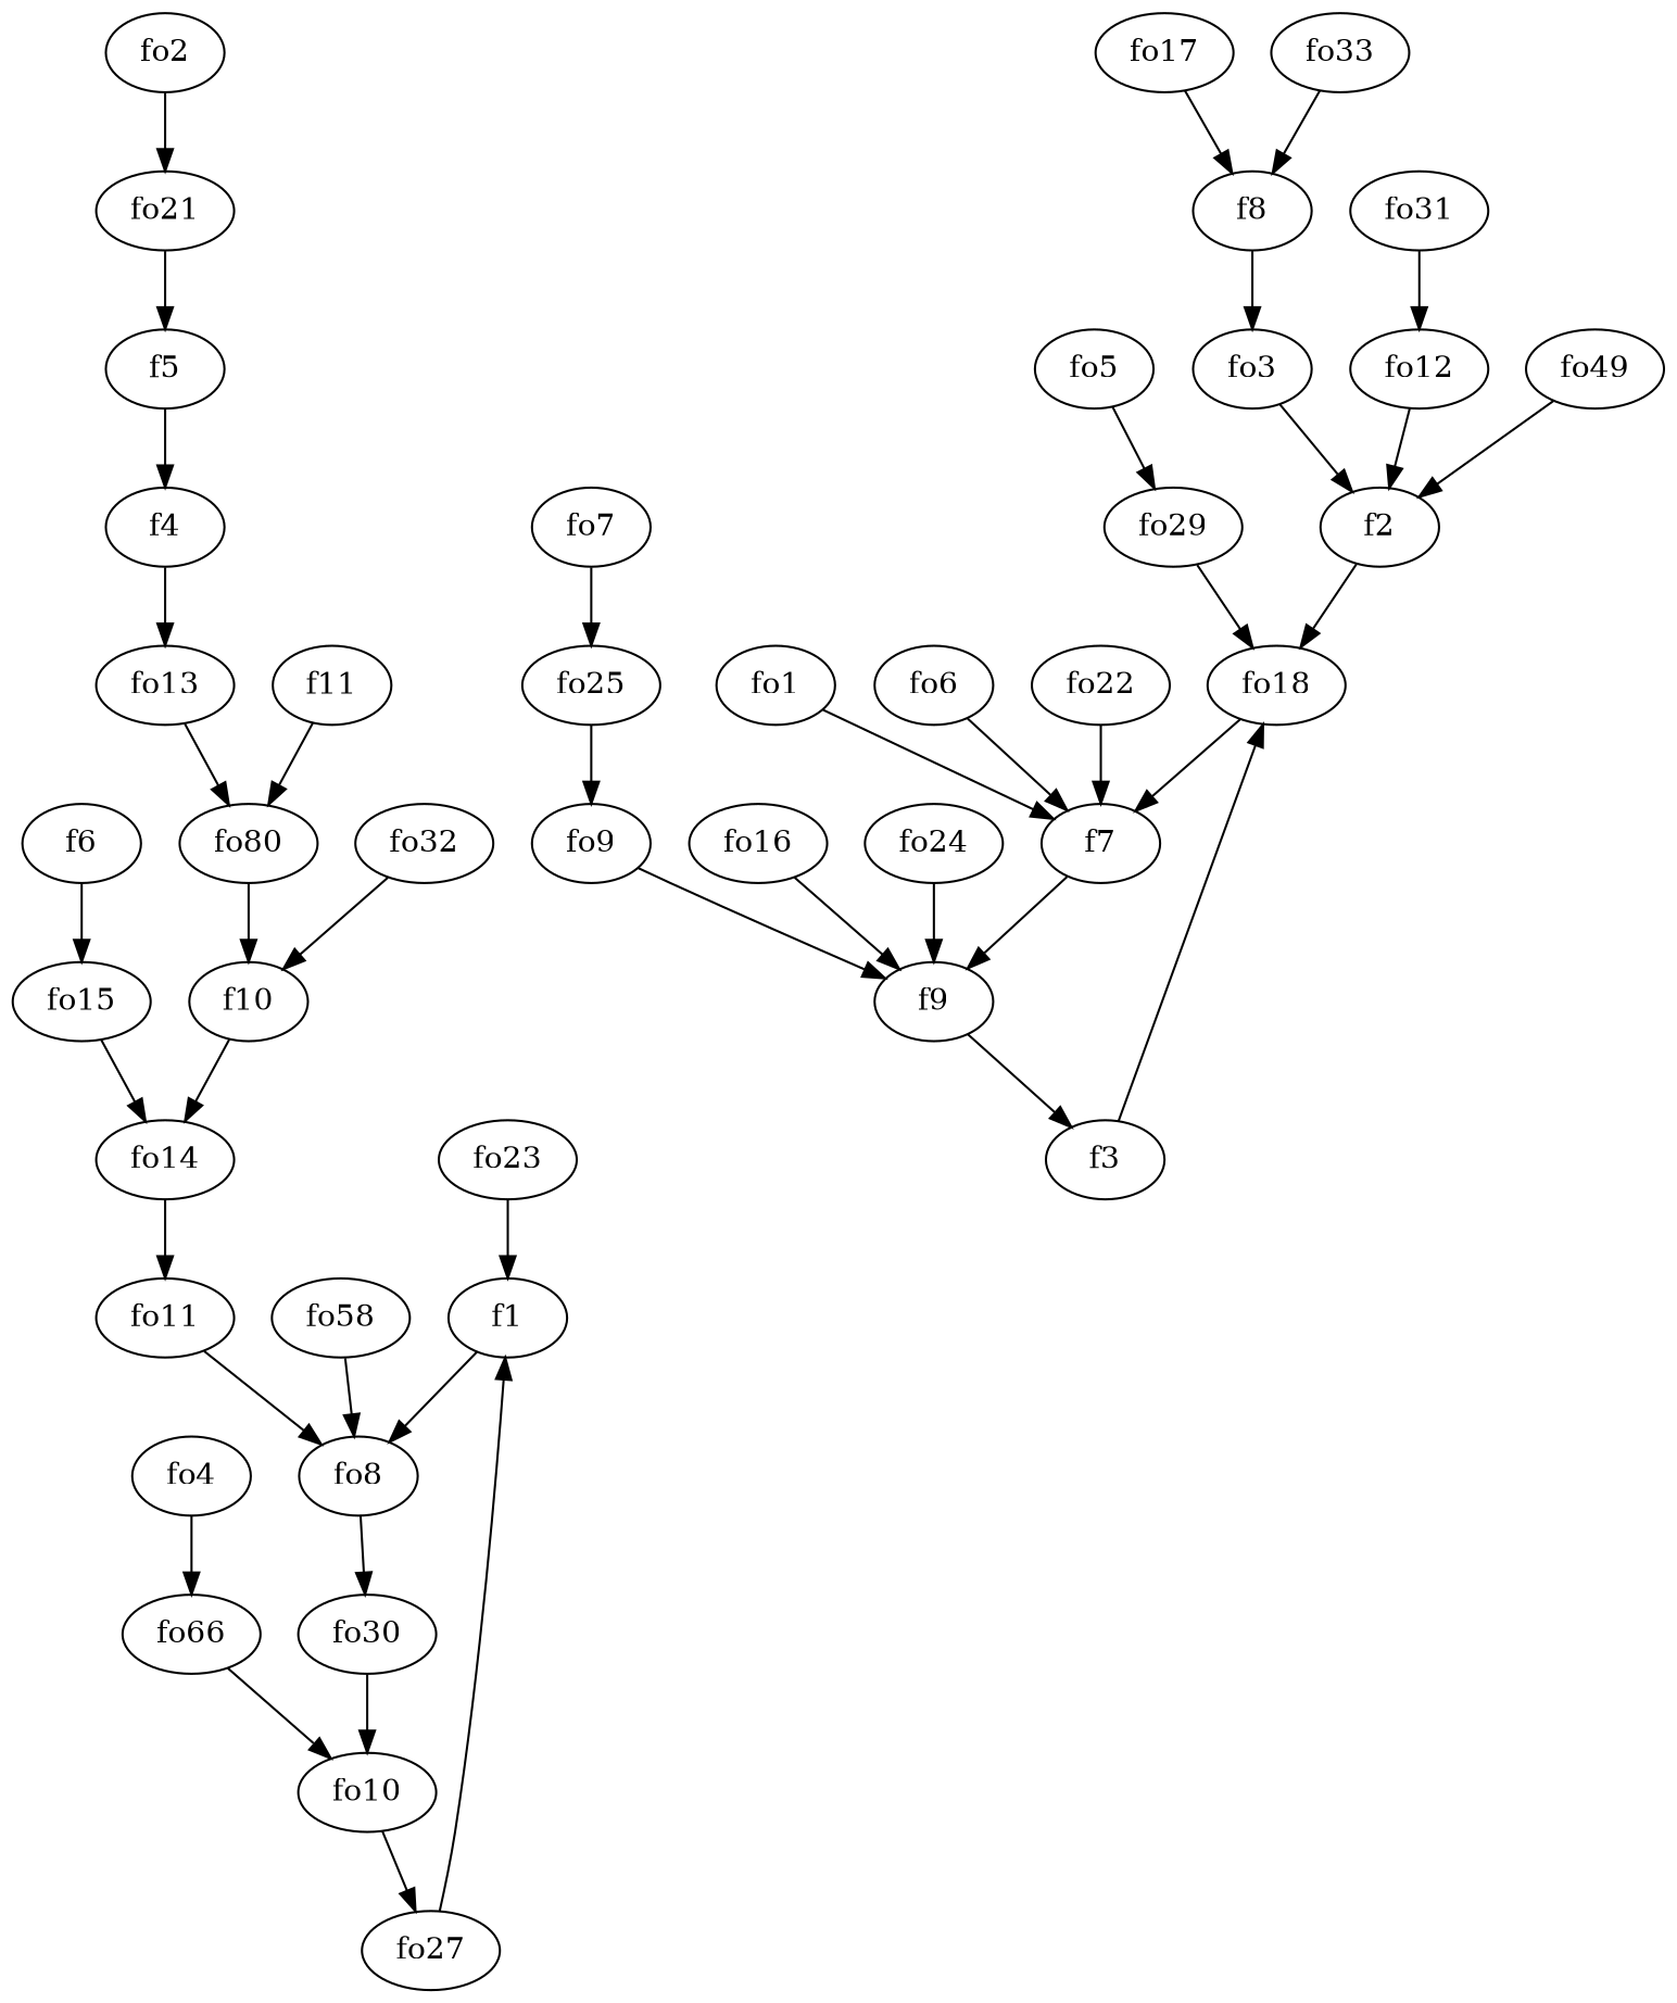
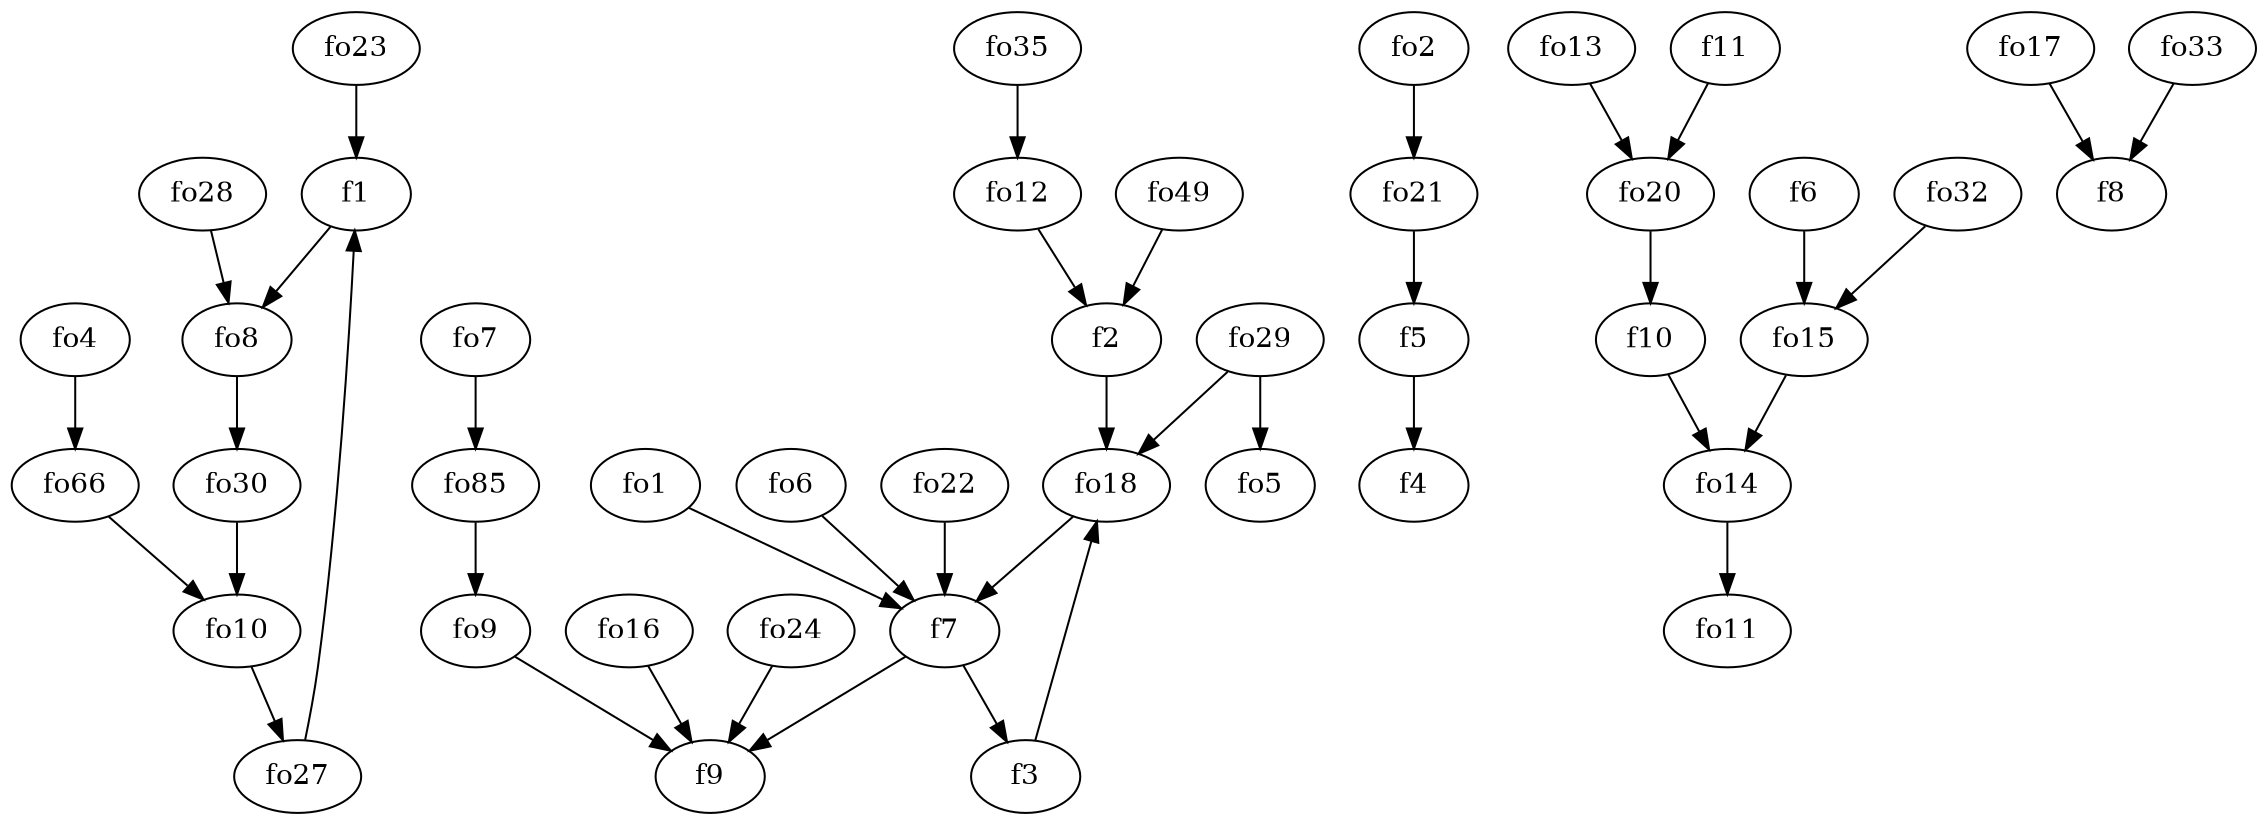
  strict digraph {
    edge [weight=2]
    f1
    fo8
    fo30
    f2
    fo18
    f7
    f3
    f4
    fo13
-   fo20 [label=fo80]
+   fo20
    f5
    f6
    fo15
    fo14
    f9
    f8
-   fo3
    f10
    fo11
    f11
    fo1
    fo2
    fo21
    n24 [label=fo66]
    fo4
    fo10
    fo5
    fo29
    fo6
    fo7
-   fo25
+   fo25 [label=fo85]
    fo9
    fo27
    fo12
    fo16
    fo17
    n37 [label=fo49]
    fo22
    fo23
    fo24
-   fo28 [label=fo58]
-   fo31
+   fo28
+   fo31 [label=fo35]
    fo32
    fo33
    f1 -> fo8
    fo8 -> fo30
    fo30 -> fo10
    f2 -> fo18
    fo18 -> f7
    f7 -> f9
    f3 -> fo18
-   f4 -> fo13
    fo13 -> fo20
    fo20 -> f10
    f5 -> f4
    f6 -> fo15
    fo15 -> fo14
    fo14 -> fo11
-   f9 -> f3
-   f8 -> fo3
-   fo3 -> f2
+   f7 -> f3
    f10 -> fo14
-   fo11 -> fo8
    f11 -> fo20
    fo1 -> f7
    fo2 -> fo21
    fo21 -> f5
    n24 -> fo10
    fo4 -> n24
    fo10 -> fo27
-   fo5 -> fo29
+   fo29 -> fo5
    fo29 -> fo18
    fo6 -> f7
    fo7 -> fo25
    fo25 -> fo9
    fo9 -> f9
    fo27 -> f1
    fo12 -> f2
    fo16 -> f9
    fo17 -> f8
    n37 -> f2
    fo22 -> f7
    fo23 -> f1
    fo24 -> f9
    fo28 -> fo8
    fo31 -> fo12
-   fo32 -> f10
+   fo32 -> fo15
    fo33 -> f8
  }
